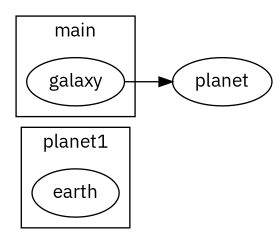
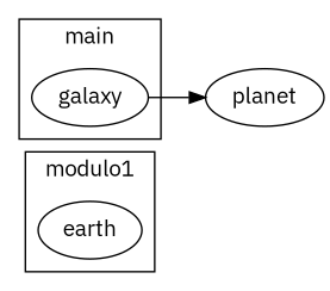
  digraph {
    grap_name="Diagrama de types"
    rankdir=LR
    fontname="IBM Plex Sans"
    node [fontname="IBM Plex Sans"]
    earth [height=0.5 width=0.78608]
    galaxy [height=0.5 width=0.92774]
    planet [height=0.5 width=0.89579]
    subgraph cluster_1 {
-     label=planet1
+     label=modulo1
      earth
    }
    subgraph cluster_2 {
      label=main
      galaxy
    }
    subgraph cluster_3 {
      label=modulo11
    }
    subgraph cluster_4 {
      label=modulo21
    }
    subgraph cluster_5 {
      label=modulo2
    }
    galaxy -> planet [fontname="IBM Plex Sans"]
  }
